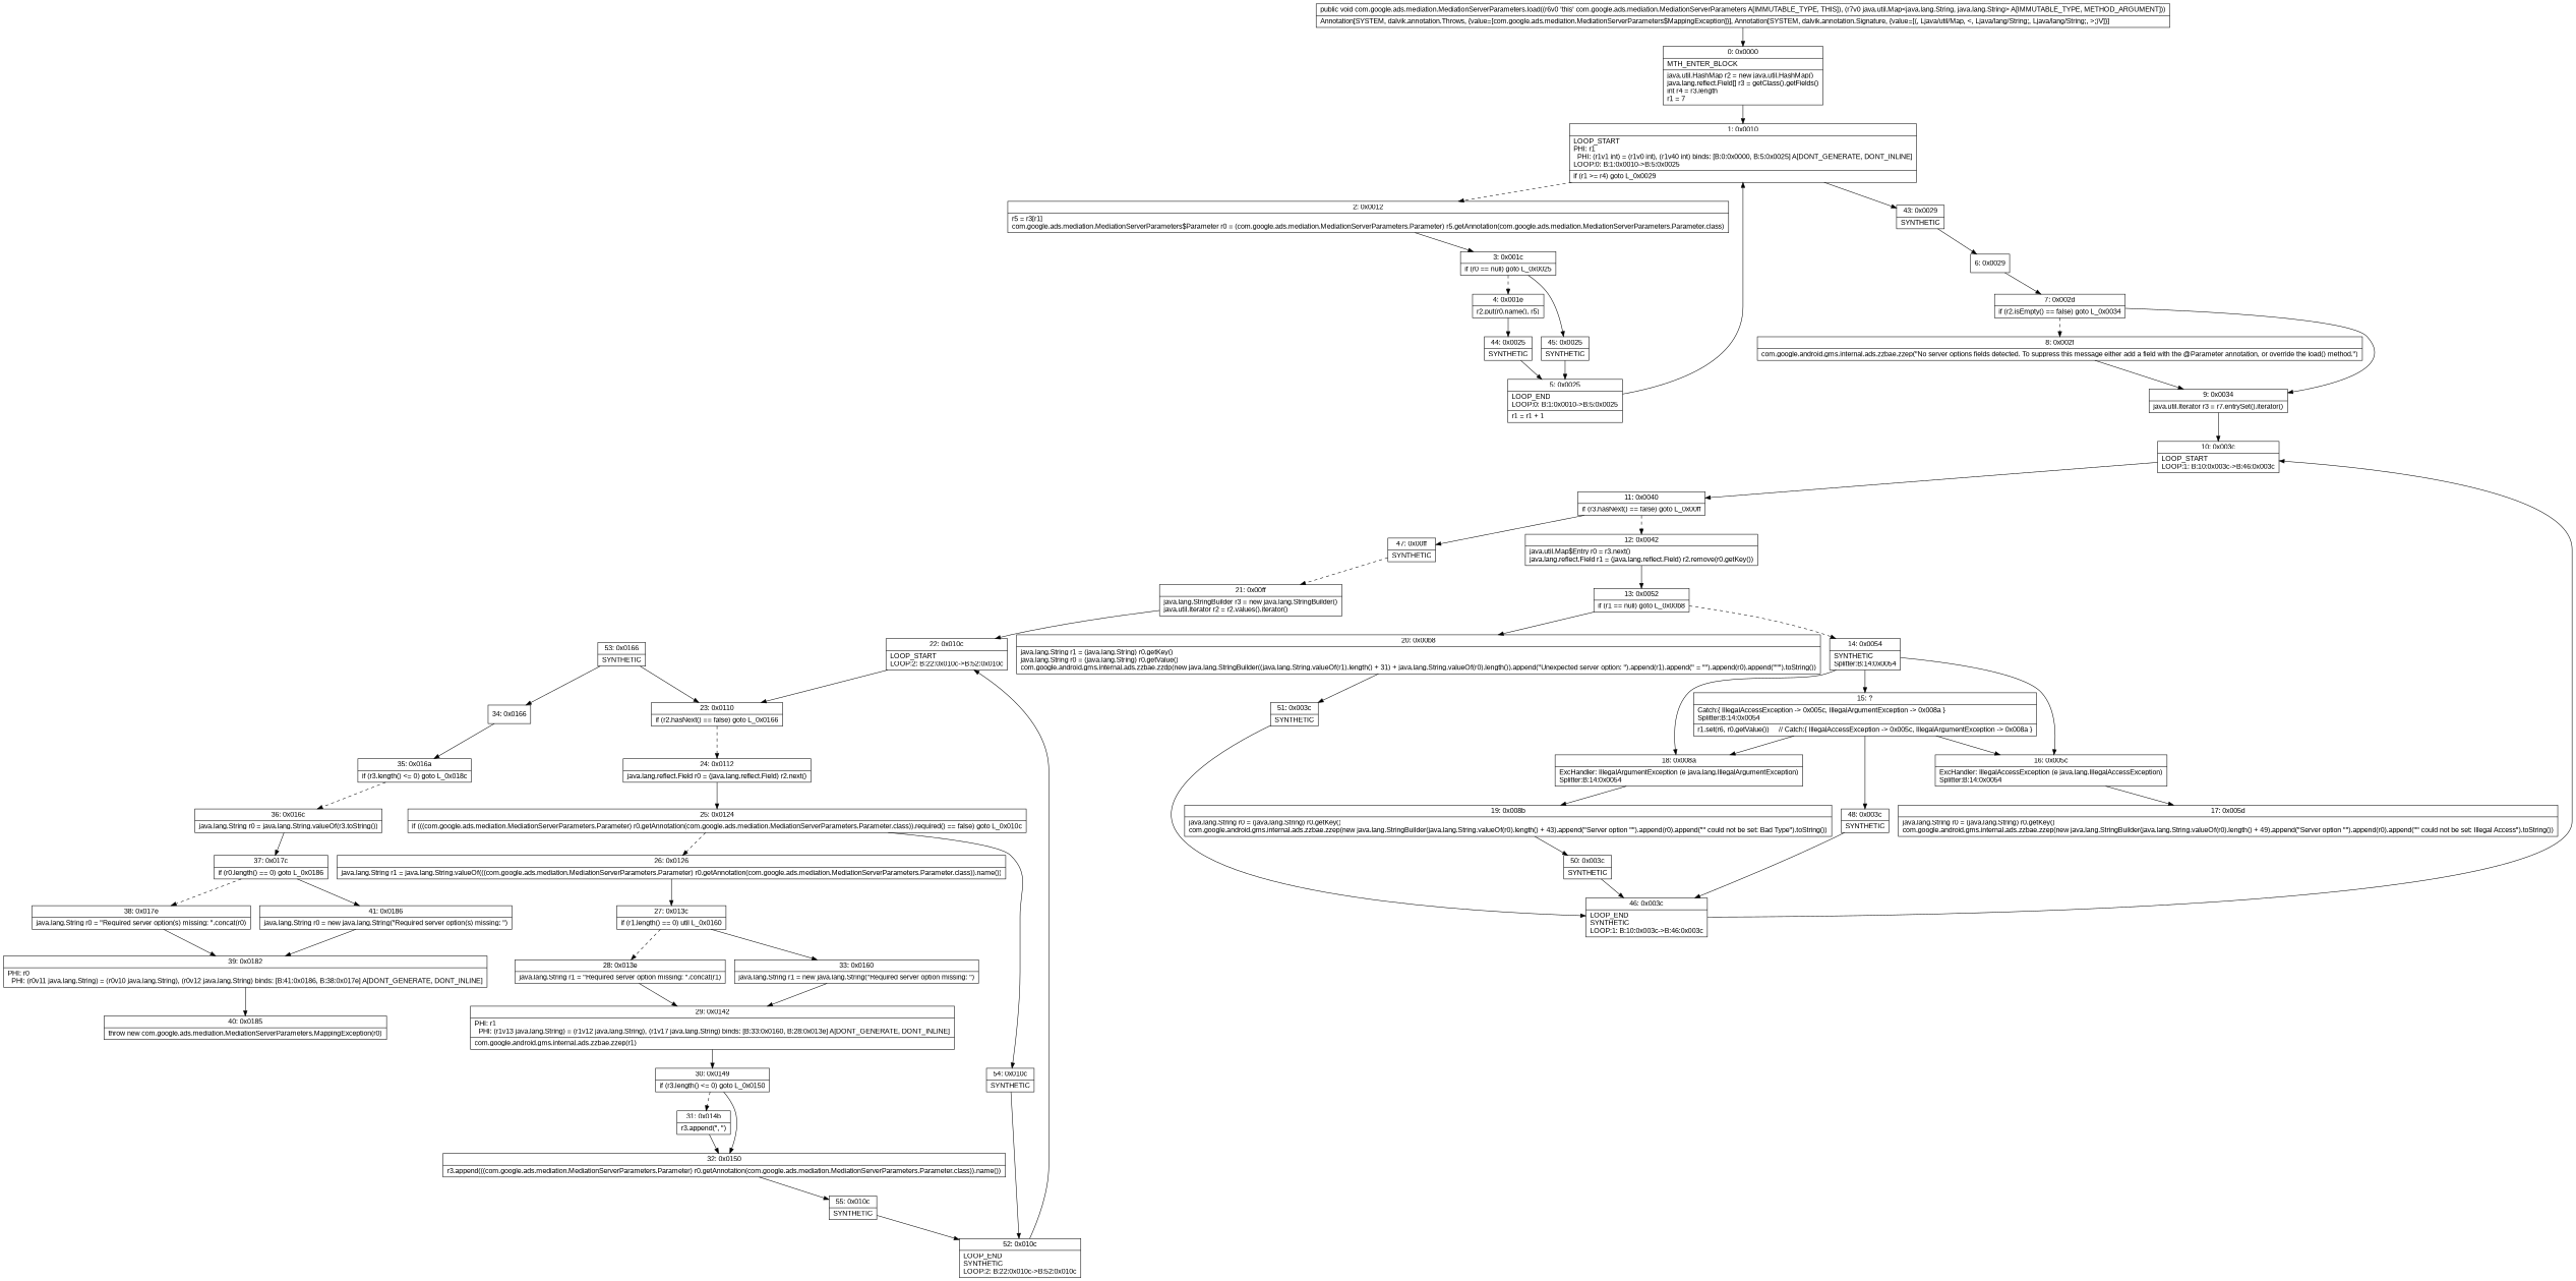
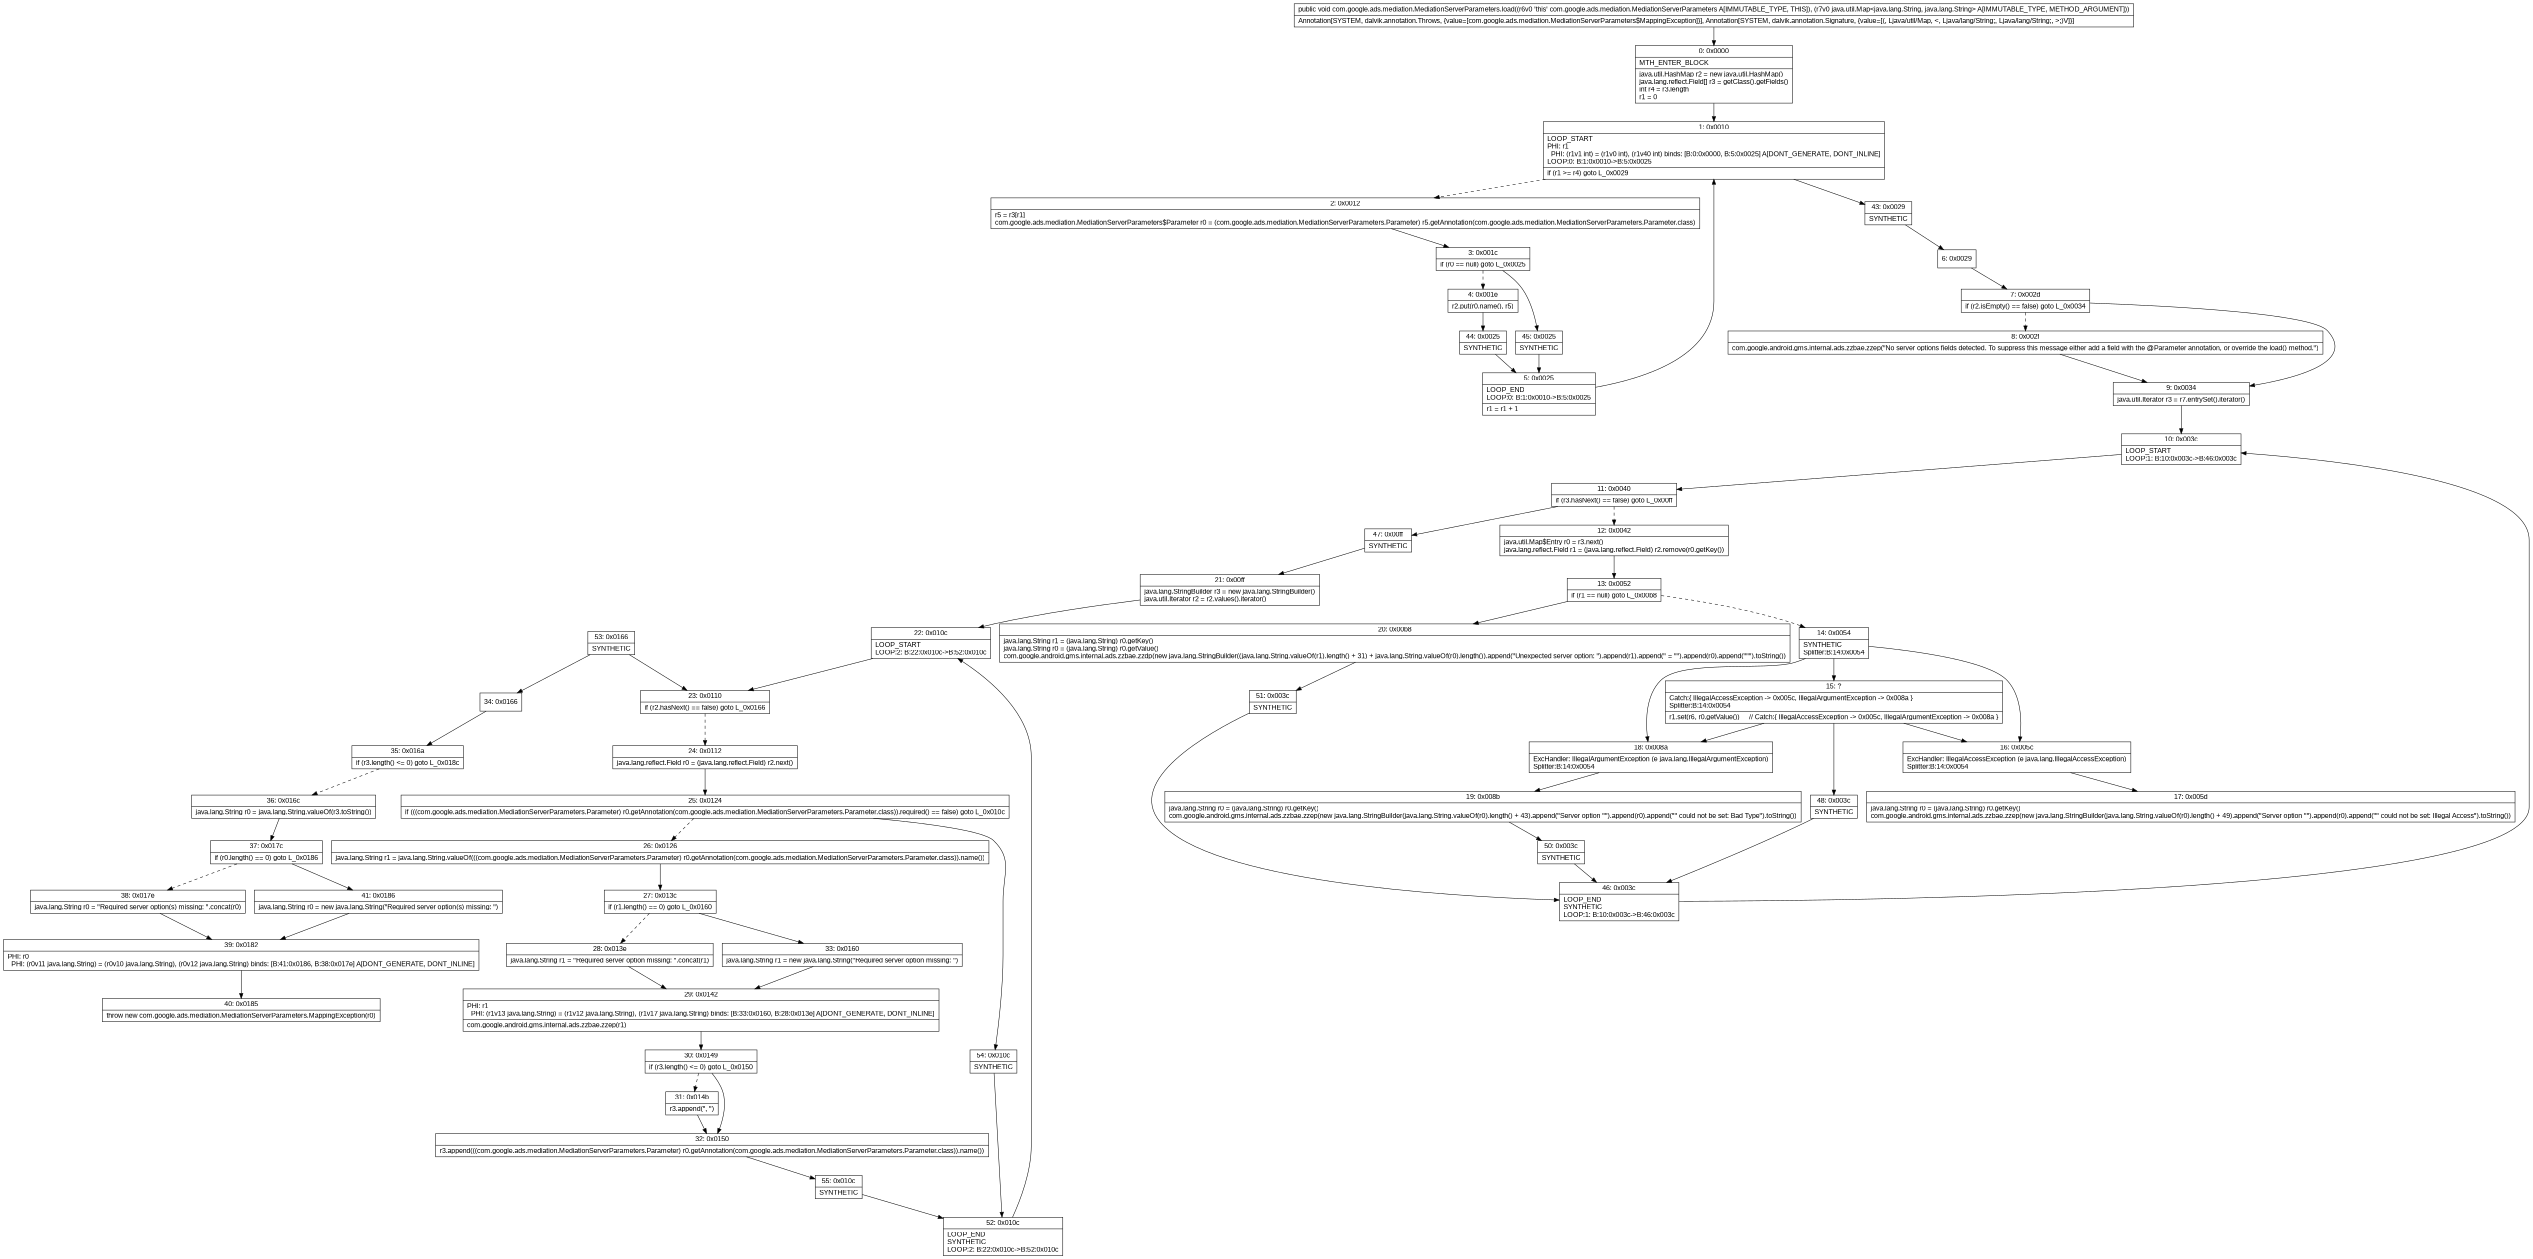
  digraph {
    fontname="Liberation Sans"
    node [fontname="Liberation Sans" shape=record]
    edge [fontname="Liberation Sans"]
-   n1 [label="{0\:\ 0x0000|MTH_ENTER_BLOCK\l|java.util.HashMap r2 = new java.util.HashMap()\ljava.lang.reflect.Field[] r3 = getClass().getFields()\lint r4 = r3.length\lr1 = 7\l}"]
+   n1 [label="{0\:\ 0x0000|MTH_ENTER_BLOCK\l|java.util.HashMap r2 = new java.util.HashMap()\ljava.lang.reflect.Field[] r3 = getClass().getFields()\lint r4 = r3.length\lr1 = 0\l}"]
    n2 [label="{1\:\ 0x0010|LOOP_START\lPHI: r1 \l  PHI: (r1v1 int) = (r1v0 int), (r1v40 int) binds: [B:0:0x0000, B:5:0x0025] A[DONT_GENERATE, DONT_INLINE]\lLOOP:0: B:1:0x0010\-\>B:5:0x0025\l|if (r1 \>= r4) goto L_0x0029\l}"]
    n3 [label="{2\:\ 0x0012|r5 = r3[r1]\lcom.google.ads.mediation.MediationServerParameters$Parameter r0 = (com.google.ads.mediation.MediationServerParameters.Parameter) r5.getAnnotation(com.google.ads.mediation.MediationServerParameters.Parameter.class)\l}"]
    n4 [label="{43\:\ 0x0029|SYNTHETIC\l}"]
    n5 [label="{3\:\ 0x001c|if (r0 == null) goto L_0x0025\l}"]
    n6 [label="{6\:\ 0x0029}"]
    n7 [label="{4\:\ 0x001e|r2.put(r0.name(), r5)\l}"]
    n8 [label="{45\:\ 0x0025|SYNTHETIC\l}"]
    n9 [label="{44\:\ 0x0025|SYNTHETIC\l}"]
    n10 [label="{5\:\ 0x0025|LOOP_END\lLOOP:0: B:1:0x0010\-\>B:5:0x0025\l|r1 = r1 + 1\l}"]
    n11 [label="{7\:\ 0x002d|if (r2.isEmpty() == false) goto L_0x0034\l}"]
    n12 [label="{8\:\ 0x002f|com.google.android.gms.internal.ads.zzbae.zzep(\"No server options fields detected. To suppress this message either add a field with the @Parameter annotation, or override the load() method.\")\l}"]
    n13 [label="{9\:\ 0x0034|java.util.Iterator r3 = r7.entrySet().iterator()\l}"]
    n14 [label="{10\:\ 0x003c|LOOP_START\lLOOP:1: B:10:0x003c\-\>B:46:0x003c\l}"]
    n15 [label="{11\:\ 0x0040|if (r3.hasNext() == false) goto L_0x00ff\l}"]
    n16 [label="{12\:\ 0x0042|java.util.Map$Entry r0 = r3.next()\ljava.lang.reflect.Field r1 = (java.lang.reflect.Field) r2.remove(r0.getKey())\l}"]
    n17 [label="{47\:\ 0x00ff|SYNTHETIC\l}"]
    n18 [label="{13\:\ 0x0052|if (r1 == null) goto L_0x00b8\l}"]
    n19 [label="{21\:\ 0x00ff|java.lang.StringBuilder r3 = new java.lang.StringBuilder()\ljava.util.Iterator r2 = r2.values().iterator()\l}"]
    n20 [label="{14\:\ 0x0054|SYNTHETIC\lSplitter:B:14:0x0054\l}"]
    n21 [label="{20\:\ 0x00b8|java.lang.String r1 = (java.lang.String) r0.getKey()\ljava.lang.String r0 = (java.lang.String) r0.getValue()\lcom.google.android.gms.internal.ads.zzbae.zzdp(new java.lang.StringBuilder((java.lang.String.valueOf(r1).length() + 31) + java.lang.String.valueOf(r0).length()).append(\"Unexpected server option: \").append(r1).append(\" = \"\").append(r0).append(\"\"\").toString())\l}"]
    n22 [label="{15\:\ ?|Catch:\{ IllegalAccessException \-\> 0x005c, IllegalArgumentException \-\> 0x008a \}\lSplitter:B:14:0x0054\l|r1.set(r6, r0.getValue())     \/\/ Catch:\{ IllegalAccessException \-\> 0x005c, IllegalArgumentException \-\> 0x008a \}\l}"]
    n23 [label="{16\:\ 0x005c|ExcHandler: IllegalAccessException (e java.lang.IllegalAccessException)\lSplitter:B:14:0x0054\l}"]
    n24 [label="{18\:\ 0x008a|ExcHandler: IllegalArgumentException (e java.lang.IllegalArgumentException)\lSplitter:B:14:0x0054\l}"]
    n25 [label="{51\:\ 0x003c|SYNTHETIC\l}"]
    n26 [label="{48\:\ 0x003c|SYNTHETIC\l}"]
    n27 [label="{17\:\ 0x005d|java.lang.String r0 = (java.lang.String) r0.getKey()\lcom.google.android.gms.internal.ads.zzbae.zzep(new java.lang.StringBuilder(java.lang.String.valueOf(r0).length() + 49).append(\"Server option \"\").append(r0).append(\"\" could not be set: Illegal Access\").toString())\l}"]
    n28 [label="{19\:\ 0x008b|java.lang.String r0 = (java.lang.String) r0.getKey()\lcom.google.android.gms.internal.ads.zzbae.zzep(new java.lang.StringBuilder(java.lang.String.valueOf(r0).length() + 43).append(\"Server option \"\").append(r0).append(\"\" could not be set: Bad Type\").toString())\l}"]
    n29 [label="{46\:\ 0x003c|LOOP_END\lSYNTHETIC\lLOOP:1: B:10:0x003c\-\>B:46:0x003c\l}"]
    n30 [label="{50\:\ 0x003c|SYNTHETIC\l}"]
    n31 [label="{22\:\ 0x010c|LOOP_START\lLOOP:2: B:22:0x010c\-\>B:52:0x010c\l}"]
    n32 [label="{23\:\ 0x0110|if (r2.hasNext() == false) goto L_0x0166\l}"]
    n33 [label="{24\:\ 0x0112|java.lang.reflect.Field r0 = (java.lang.reflect.Field) r2.next()\l}"]
    n34 [label="{25\:\ 0x0124|if (((com.google.ads.mediation.MediationServerParameters.Parameter) r0.getAnnotation(com.google.ads.mediation.MediationServerParameters.Parameter.class)).required() == false) goto L_0x010c\l}"]
    n35 [label="{53\:\ 0x0166|SYNTHETIC\l}"]
    n36 [label="{34\:\ 0x0166}"]
    n37 [label="{26\:\ 0x0126|java.lang.String r1 = java.lang.String.valueOf(((com.google.ads.mediation.MediationServerParameters.Parameter) r0.getAnnotation(com.google.ads.mediation.MediationServerParameters.Parameter.class)).name())\l}"]
    n38 [label="{54\:\ 0x010c|SYNTHETIC\l}"]
-   n39 [label="{27\:\ 0x013c|if (r1.length() == 0) util L_0x0160\l}"]
+   n39 [label="{27\:\ 0x013c|if (r1.length() == 0) goto L_0x0160\l}"]
    n40 [label="{52\:\ 0x010c|LOOP_END\lSYNTHETIC\lLOOP:2: B:22:0x010c\-\>B:52:0x010c\l}"]
    n41 [label="{28\:\ 0x013e|java.lang.String r1 = \"Required server option missing: \".concat(r1)\l}"]
    n42 [label="{33\:\ 0x0160|java.lang.String r1 = new java.lang.String(\"Required server option missing: \")\l}"]
    n43 [label="{29\:\ 0x0142|PHI: r1 \l  PHI: (r1v13 java.lang.String) = (r1v12 java.lang.String), (r1v17 java.lang.String) binds: [B:33:0x0160, B:28:0x013e] A[DONT_GENERATE, DONT_INLINE]\l|com.google.android.gms.internal.ads.zzbae.zzep(r1)\l}"]
    n44 [label="{30\:\ 0x0149|if (r3.length() \<= 0) goto L_0x0150\l}"]
    n45 [label="{31\:\ 0x014b|r3.append(\", \")\l}"]
    n46 [label="{32\:\ 0x0150|r3.append(((com.google.ads.mediation.MediationServerParameters.Parameter) r0.getAnnotation(com.google.ads.mediation.MediationServerParameters.Parameter.class)).name())\l}"]
    n47 [label="{55\:\ 0x010c|SYNTHETIC\l}"]
    n48 [label="{35\:\ 0x016a|if (r3.length() \<= 0) goto L_0x018c\l}"]
    n49 [label="{36\:\ 0x016c|java.lang.String r0 = java.lang.String.valueOf(r3.toString())\l}"]
    n50 [label="{37\:\ 0x017c|if (r0.length() == 0) goto L_0x0186\l}"]
    n51 [label="{38\:\ 0x017e|java.lang.String r0 = \"Required server option(s) missing: \".concat(r0)\l}"]
    n52 [label="{41\:\ 0x0186|java.lang.String r0 = new java.lang.String(\"Required server option(s) missing: \")\l}"]
    n53 [label="{39\:\ 0x0182|PHI: r0 \l  PHI: (r0v11 java.lang.String) = (r0v10 java.lang.String), (r0v12 java.lang.String) binds: [B:41:0x0186, B:38:0x017e] A[DONT_GENERATE, DONT_INLINE]\l}"]
    n54 [label="{40\:\ 0x0185|throw new com.google.ads.mediation.MediationServerParameters.MappingException(r0)\l}"]
    n55 [label="{public void com.google.ads.mediation.MediationServerParameters.load((r6v0 'this' com.google.ads.mediation.MediationServerParameters A[IMMUTABLE_TYPE, THIS]), (r7v0 java.util.Map\<java.lang.String, java.lang.String\> A[IMMUTABLE_TYPE, METHOD_ARGUMENT]))  | Annotation[SYSTEM, dalvik.annotation.Throws, \{value=[com.google.ads.mediation.MediationServerParameters$MappingException]\}], Annotation[SYSTEM, dalvik.annotation.Signature, \{value=[(, Ljava\/util\/Map, \<, Ljava\/lang\/String;, Ljava\/lang\/String;, \>;)V]\}]\l}"]
    n1 -> n2
    n2 -> n3 [style=dashed]
    n2 -> n4
    n3 -> n5
    n4 -> n6
    n5 -> n7 [style=dashed]
    n5 -> n8
    n6 -> n11
    n7 -> n9
    n8 -> n10
    n9 -> n10
    n10 -> n2
    n11 -> n12 [style=dashed]
    n11 -> n13
    n12 -> n13
    n13 -> n14
    n14 -> n15
    n15 -> n16 [style=dashed]
    n15 -> n17
    n16 -> n18
-   n17 -> n19 [style=dashed]
+   n17 -> n19
    n18 -> n20 [style=dashed]
    n18 -> n21
    n19 -> n31
    n20 -> n22
    n20 -> n23
    n20 -> n24
    n21 -> n25
    n22 -> n23
    n22 -> n24
    n22 -> n26
    n23 -> n27
    n24 -> n28
    n25 -> n29
    n26 -> n29
    n28 -> n30
    n29 -> n14
    n30 -> n29
    n31 -> n32
    n32 -> n33 [style=dashed]
    n33 -> n34
    n34 -> n37 [style=dashed]
    n34 -> n38
    n35 -> n32
    n35 -> n36
    n36 -> n48
    n37 -> n39
    n38 -> n40
    n39 -> n41 [style=dashed]
    n39 -> n42
    n40 -> n31
    n41 -> n43
    n42 -> n43
    n43 -> n44
    n44 -> n45 [style=dashed]
    n44 -> n46
    n45 -> n46
    n46 -> n47
    n47 -> n40
    n48 -> n49 [style=dashed]
    n49 -> n50
    n50 -> n51 [style=dashed]
    n50 -> n52
    n51 -> n53
    n52 -> n53
    n53 -> n54
    n55 -> n1
  }
